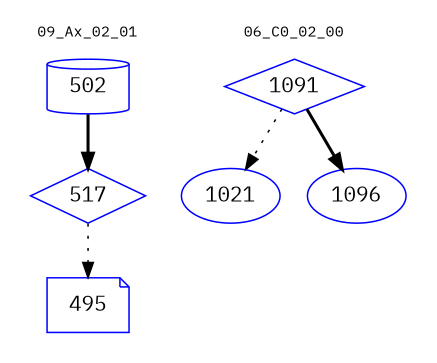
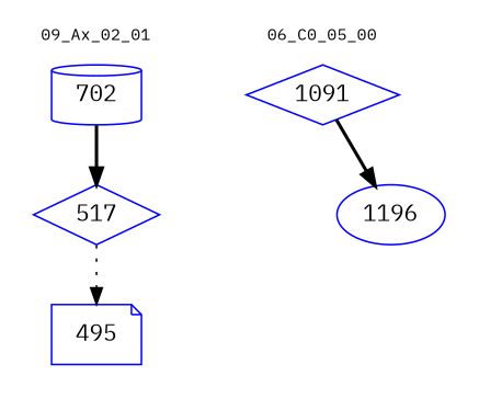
  digraph {
    fontname="IBM Plex Mono"
    node [color=blue fontname="IBM Plex Mono" shape=diamond]
    edge [color=black fontname="IBM Plex Mono" style=bold]
-   n1 [label=502 shape=cylinder]
+   n1 [label=702 shape=cylinder]
    n2 [label=495 shape=note]
    n3 [label=517]
    n4 [label=1091]
-   n5 [label=1021 shape=ellipse]
-   n6 [label=1096 shape=ellipse]
+   n6 [label=1196 shape=ellipse]
    subgraph cluster_1 {
      color=white
      fontsize=10
      label="09_Ax_02_01"
      n1
      n2
      n3
    }
    subgraph cluster_2 {
      color=white
      fontsize=10
-     label="06_C0_02_00"
+     label="06_C0_05_00"
      n4
-     n5
      n6
    }
    n1 -> n3
    n3 -> n2 [style=dotted]
-   n4 -> n5 [style=dotted]
    n4 -> n6
  }
